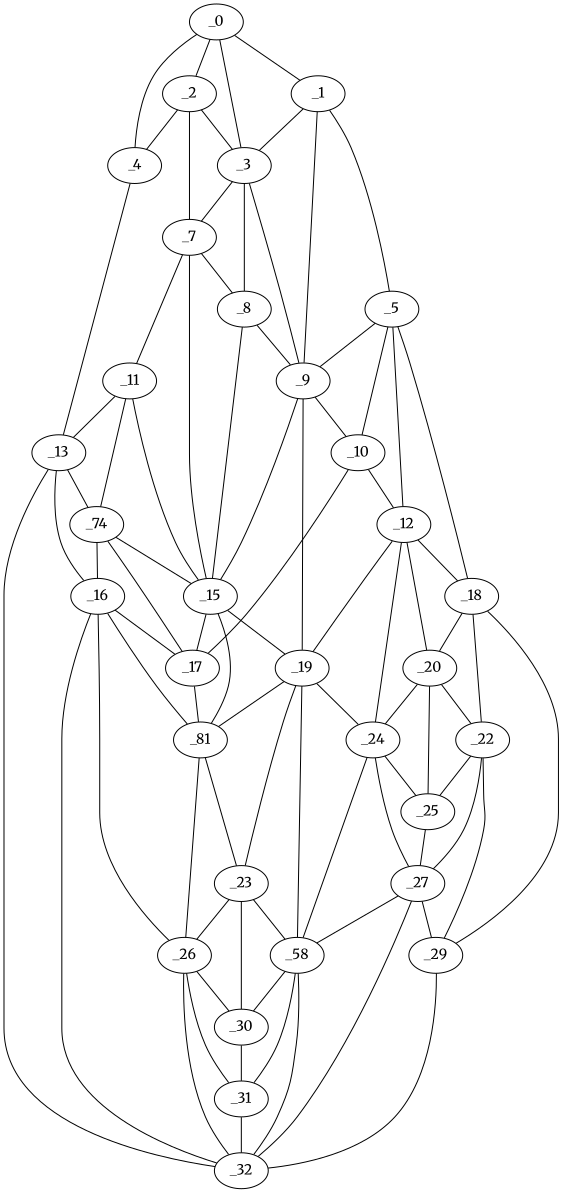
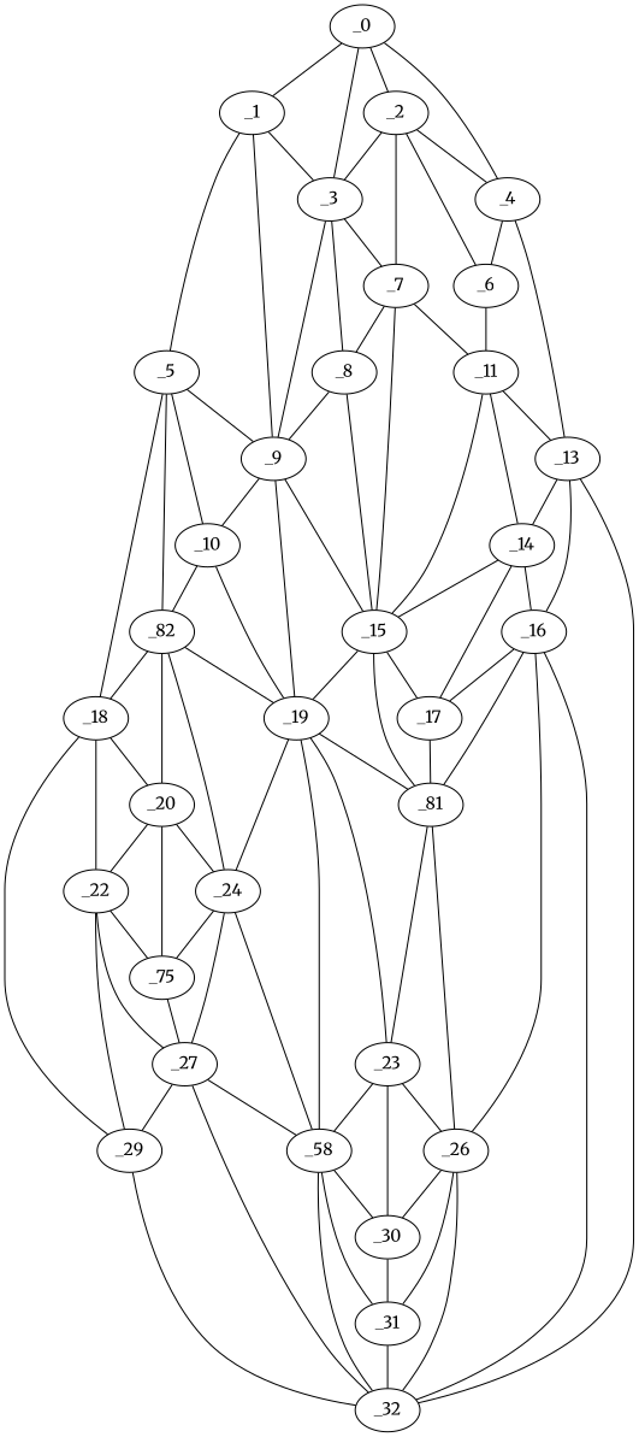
  graph {
    fontname=Merriweather
    node [fontname=Merriweather x=20 y=37]
    edge [fontname=Merriweather valence=2]
    _1 [y=44]
    _0
    _2 [x=34 y=29]
    _3 [x=39 y=48]
    _4 [x=41 y=12]
    _5 [x=44 y=88]
    _9 [x=47 y=72]
+   _6 [x=45 y=21]
    _7 [x=45 y=33]
    _8 [x=46 y=48]
    _13 [x=71 y=5]
    _10 [x=51 y=84]
-   _12 [x=65 y=97]
+   _12 [x=65 y=97 label=_82]
    _18 [x=81 y=124]
    _15 [x=73 y=40]
    _19 [x=83 y=46]
    _11 [x=55 y=24]
-   _14 [x=72 y=26 label=_74]
+   _14 [x=72 y=26]
    _16 [x=79 y=14]
    _32 [x=117 y=9]
    _20 [x=85 y=107]
    _24 [x=96 y=97]
    _22 [x=92 y=119]
    _29 [x=109 y=117]
    _17 [x=79 y=29]
    n26 [label=_81 x=87 y=35]
    _23 [x=93]
    n28 [label=_58 x=109 y=39]
    _26 [x=105 y=23]
-   _25 [x=96 y=103]
+   _25 [x=96 y=103 label=_75]
    _27 [x=108 y=110]
    _30 [x=110 y=28]
    _31 [x=112 y=21]
    _1 -- _3
    _1 -- _5 [valence=1]
    _1 -- _9
    _0 -- _1 [valence=1]
    _0 -- _2
    _0 -- _3
    _0 -- _4 [valence=1]
    _2 -- _3
    _2 -- _4
+   _2 -- _6
    _2 -- _7 [valence=1]
    _3 -- _9
    _3 -- _7
    _3 -- _8
+   _4 -- _6
    _4 -- _13 [valence=1]
    _5 -- _9 [valence=1]
    _5 -- _10
    _5 -- _12 [valence=1]
    _5 -- _18 [valence=1]
    _9 -- _10
    _9 -- _15
    _9 -- _19 [valence=1]
+   _6 -- _11
    _7 -- _8 [valence=1]
    _7 -- _15
    _7 -- _11
    _8 -- _9 [valence=1]
    _8 -- _15
    _13 -- _14
    _13 -- _16
    _13 -- _32 [valence=1]
    _10 -- _12
-   _10 -- _17
+   _10 -- _19
    _12 -- _18
    _12 -- _19 [valence=1]
    _12 -- _20
    _12 -- _24
    _18 -- _20 [valence=1]
    _18 -- _22 [valence=1]
    _18 -- _29 [valence=1]
    _15 -- _19 [valence=1]
    _15 -- _17
    _15 -- n26
    _19 -- _24
    _19 -- n26
    _19 -- _23 [valence=1]
    _19 -- n28
    _11 -- _13 [valence=1]
    _11 -- _15
    _11 -- _14 [valence=1]
    _14 -- _15 [valence=1]
    _14 -- _16 [valence=1]
    _14 -- _17
    _16 -- _32
    _16 -- _17
    _16 -- n26
    _16 -- _26 [valence=1]
    _20 -- _24 [valence=1]
    _20 -- _22 [valence=1]
    _20 -- _25
    _24 -- n28 [valence=1]
    _24 -- _25
    _24 -- _27
    _22 -- _29
    _22 -- _25
    _22 -- _27 [valence=1]
    _29 -- _32 [valence=1]
    _17 -- n26
    n26 -- _23
    n26 -- _26
    _23 -- n28
    _23 -- _26 [valence=1]
    _23 -- _30 [valence=1]
    n28 -- _32
    n28 -- _30
    n28 -- _31
    _26 -- _32
    _26 -- _30
    _26 -- _31
    _25 -- _27
    _27 -- _32 [valence=1]
    _27 -- _29
    _27 -- n28
    _30 -- _31 [valence=1]
    _31 -- _32 [valence=1]
  }
